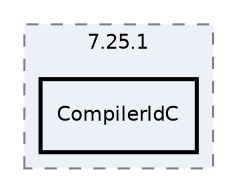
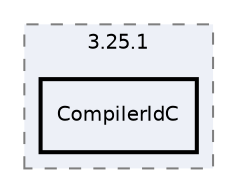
  digraph {
    compound=true
    rankdir=LR
    n1 [color=black fillcolor="#edf0f7" fontname=Helvetica fontsize=10 label=CompilerIdC shape=box style="filled,bold,"]
    subgraph cluster_1 {
      bgcolor="#edf0f7"
      fontname=Helvetica
      fontsize=10
-     label="7.25.1"
+     label="3.25.1"
      pencolor=grey50
      style="filled,dashed,"
      n1
    }
  }
